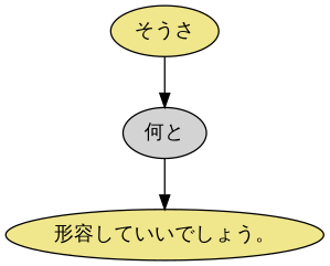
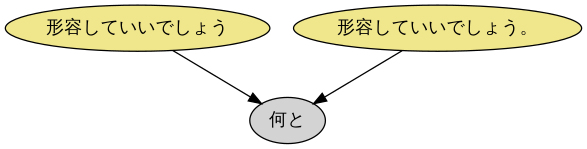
  digraph {
    node [fillcolor=khaki style=filled]
    edge [arrowhead=normal]
-   n1 [label="そうさ"]
+   n1 [label="形容していいでしょう"]
    n2 [fillcolor=lightgrey label="何と"]
    n3 [label="形容していいでしょう。"]
    n1 -> n2
-   n2 -> n3
+   n3 -> n2
  }
